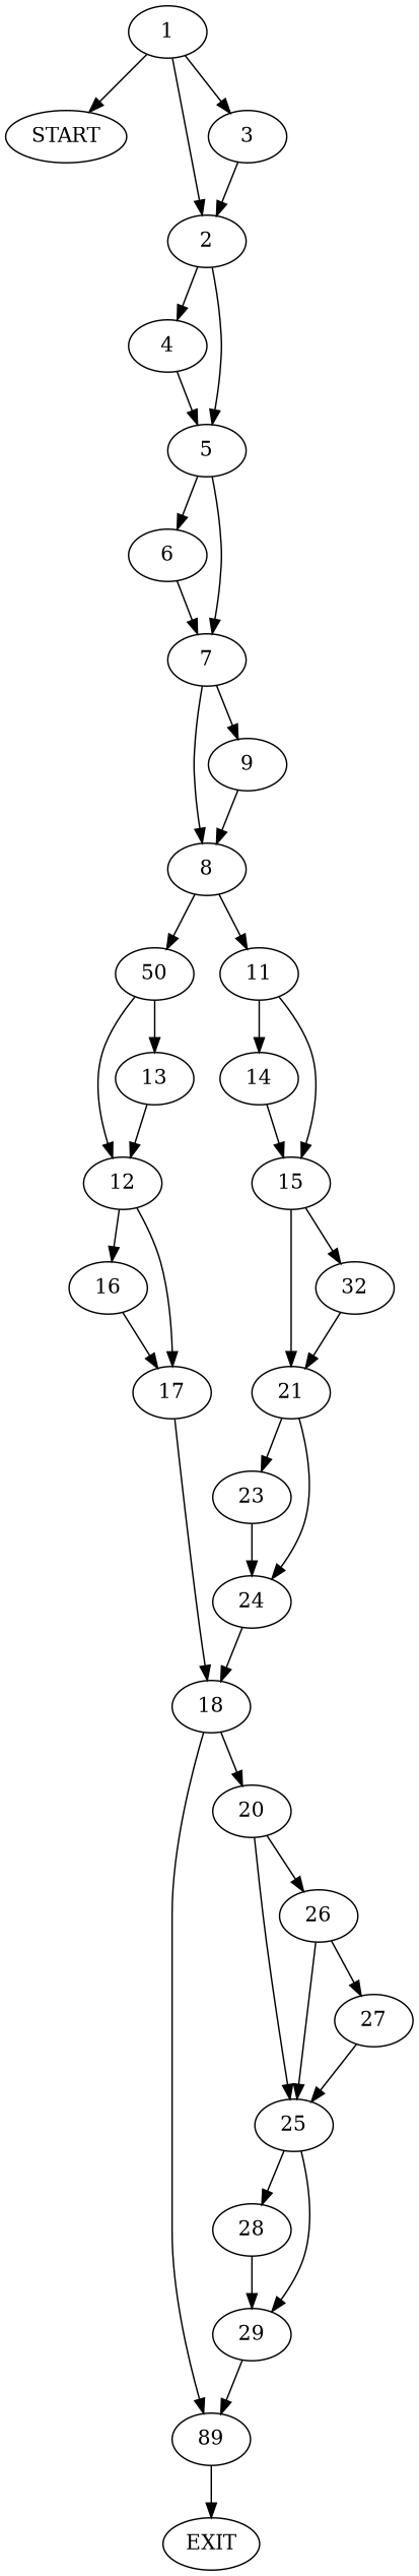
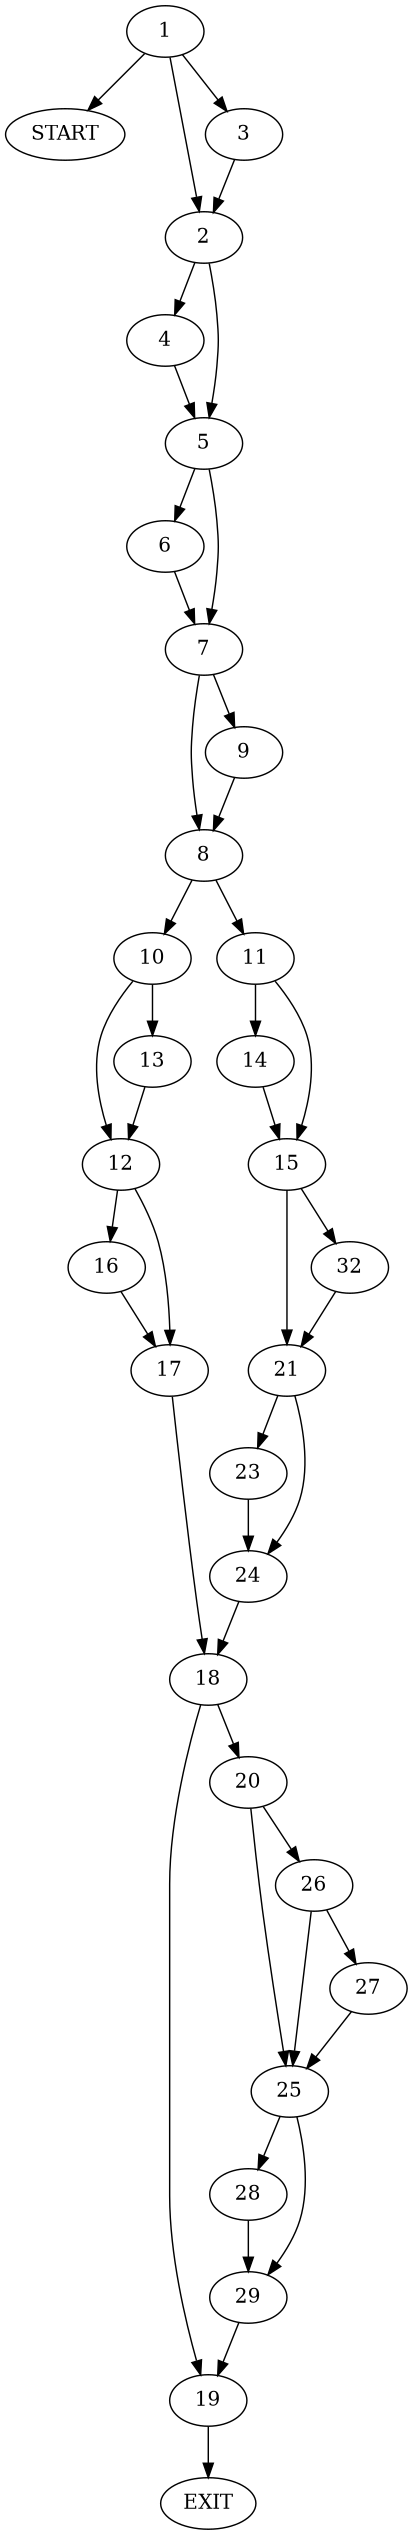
  digraph {
    n1 [label=START]
    1
    2
    3
    n5 [label=EXIT]
    4
    5
    6
    7
    8
    9
-   10 [label=50]
+   10
    11
    12
    13
    14
    15
    16
    17
    21
    n21 [label=32]
    18
    23
    24
-   19 [label=89]
+   19
    20
    25
    26
    28
    29
    27
    1 -> n1
    1 -> 2
    1 -> 3
    2 -> 4
    2 -> 5
    3 -> 2
    4 -> 5
    5 -> 6
    5 -> 7
    6 -> 7
    7 -> 8
    7 -> 9
    8 -> 10
    8 -> 11
    9 -> 8
    10 -> 12
    10 -> 13
    11 -> 14
    11 -> 15
    12 -> 16
    12 -> 17
    13 -> 12
    14 -> 15
    15 -> 21
    15 -> n21
    16 -> 17
    17 -> 18
    21 -> 23
    21 -> 24
    n21 -> 21
    18 -> 19
    18 -> 20
    23 -> 24
    24 -> 18
    19 -> n5
    20 -> 25
    20 -> 26
    25 -> 28
    25 -> 29
    26 -> 25
    26 -> 27
    28 -> 29
    29 -> 19
    27 -> 25
  }
